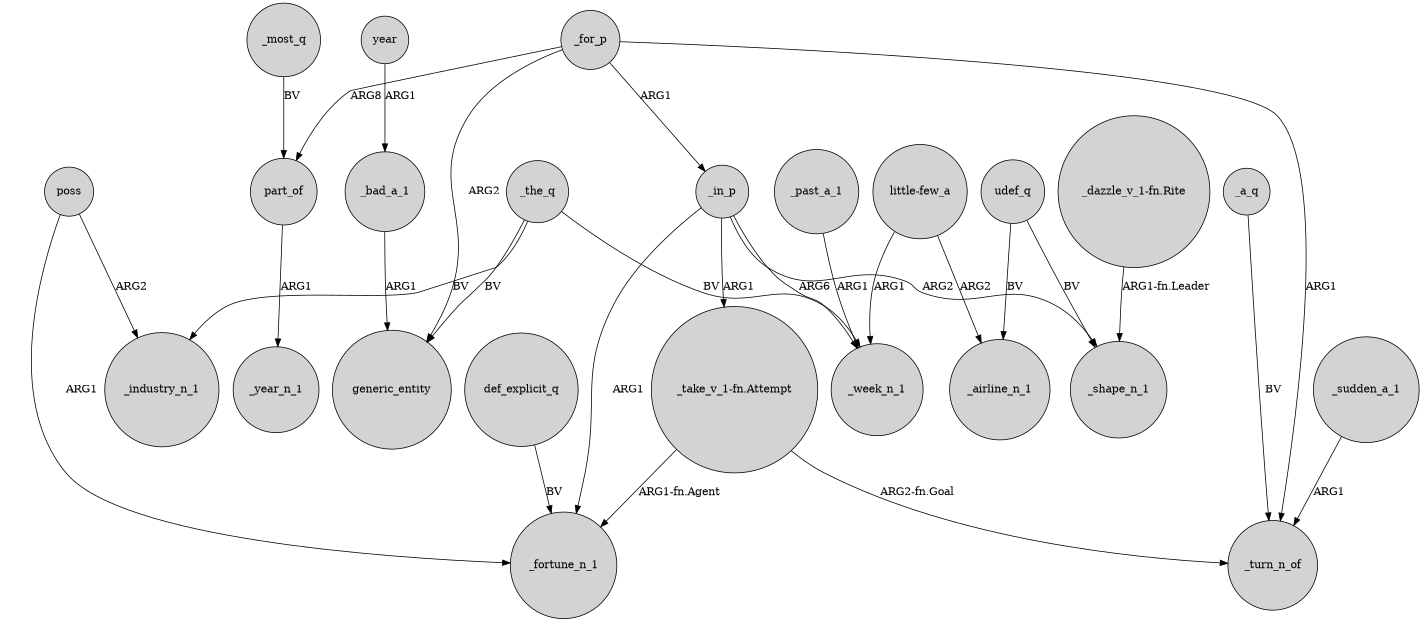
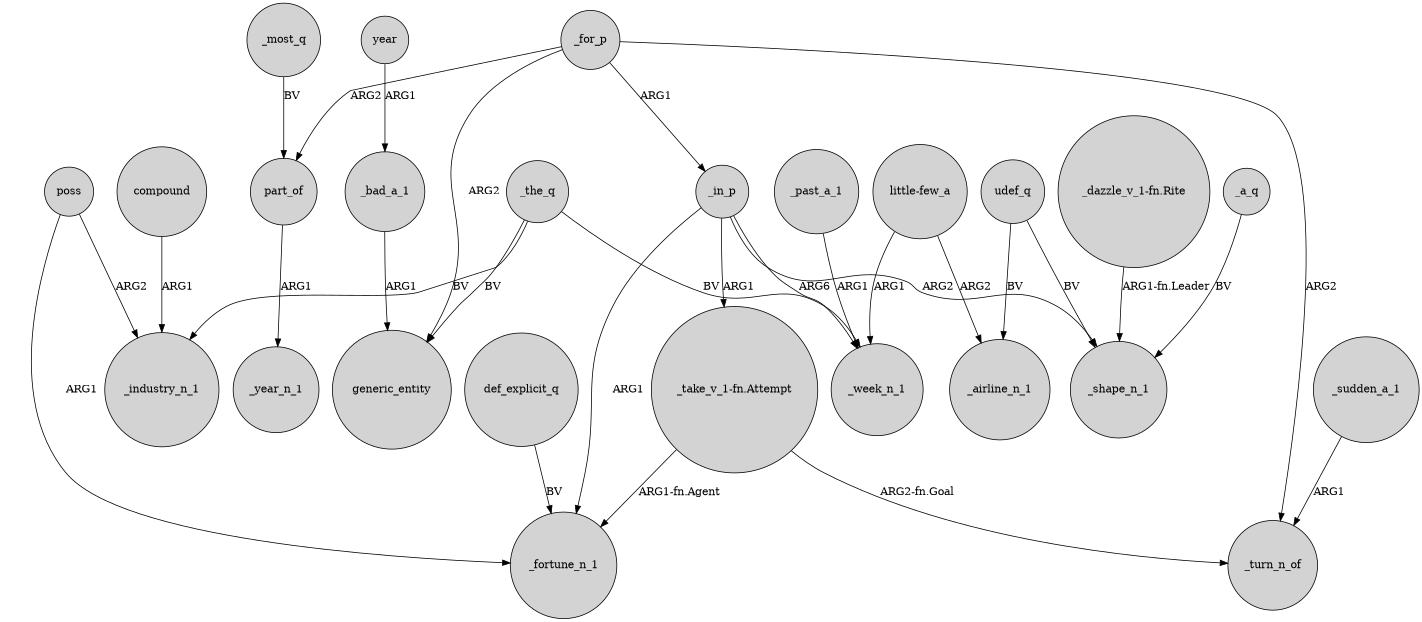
  digraph {
    node [shape=circle style=filled]
    _in_p
    _fortune_n_1
    _week_n_1
    _shape_n_1
    "_take_v_1-fn.Attempt"
    _turn_n_of
    _the_q
    generic_entity
    _industry_n_1
    udef_q
    _airline_n_1
    "_dazzle_v_1-fn.Rite"
    _for_p
    part_of
    _year_n_1
+   compound
    _sudden_a_1
    poss
    def_explicit_q
    _past_a_1
    _most_q
    _bad_a_1
    n23 [label=year]
    "little-few_a"
    _a_q
    _in_p -> _fortune_n_1 [label=ARG1]
    _in_p -> _week_n_1 [label=ARG6]
    _in_p -> _shape_n_1 [label=ARG2]
    _in_p -> "_take_v_1-fn.Attempt" [label=ARG1]
    "_take_v_1-fn.Attempt" -> _fortune_n_1 [label="ARG1-fn.Agent"]
    "_take_v_1-fn.Attempt" -> _turn_n_of [label="ARG2-fn.Goal"]
    _the_q -> _week_n_1 [label=BV]
    _the_q -> generic_entity [label=BV]
    _the_q -> _industry_n_1 [label=BV]
    udef_q -> _shape_n_1 [label=BV]
    udef_q -> _airline_n_1 [label=BV]
    "_dazzle_v_1-fn.Rite" -> _shape_n_1 [label="ARG1-fn.Leader"]
    _for_p -> _in_p [label=ARG1]
-   _for_p -> _turn_n_of [label=ARG1]
+   _for_p -> _turn_n_of [label=ARG2]
    _for_p -> generic_entity [label=ARG2]
-   _for_p -> part_of [label=ARG8]
+   _for_p -> part_of [label=ARG2]
    part_of -> _year_n_1 [label=ARG1]
+   compound -> _industry_n_1 [label=ARG1]
    _sudden_a_1 -> _turn_n_of [label=ARG1]
    poss -> _fortune_n_1 [label=ARG1]
    poss -> _industry_n_1 [label=ARG2]
    def_explicit_q -> _fortune_n_1 [label=BV]
    _past_a_1 -> _week_n_1 [label=ARG1]
    _most_q -> part_of [label=BV]
    _bad_a_1 -> generic_entity [label=ARG1]
    n23 -> _bad_a_1 [label=ARG1]
    "little-few_a" -> _week_n_1 [label=ARG1]
    "little-few_a" -> _airline_n_1 [label=ARG2]
-   _a_q -> _turn_n_of [label=BV]
+   _a_q -> _shape_n_1 [label=BV]
  }
